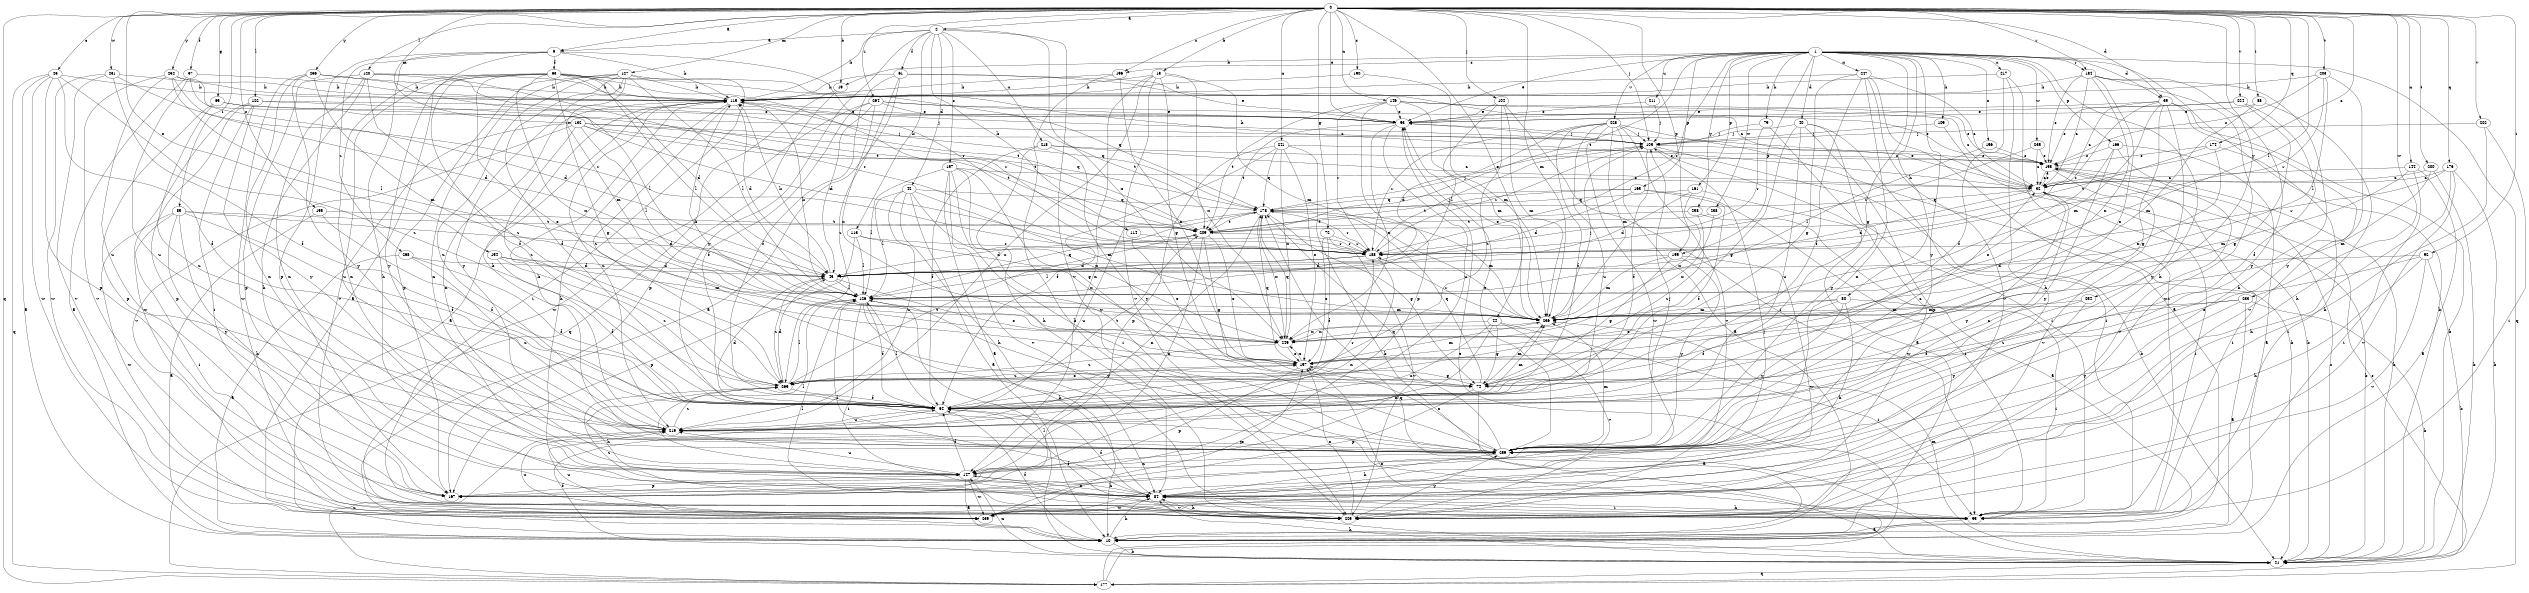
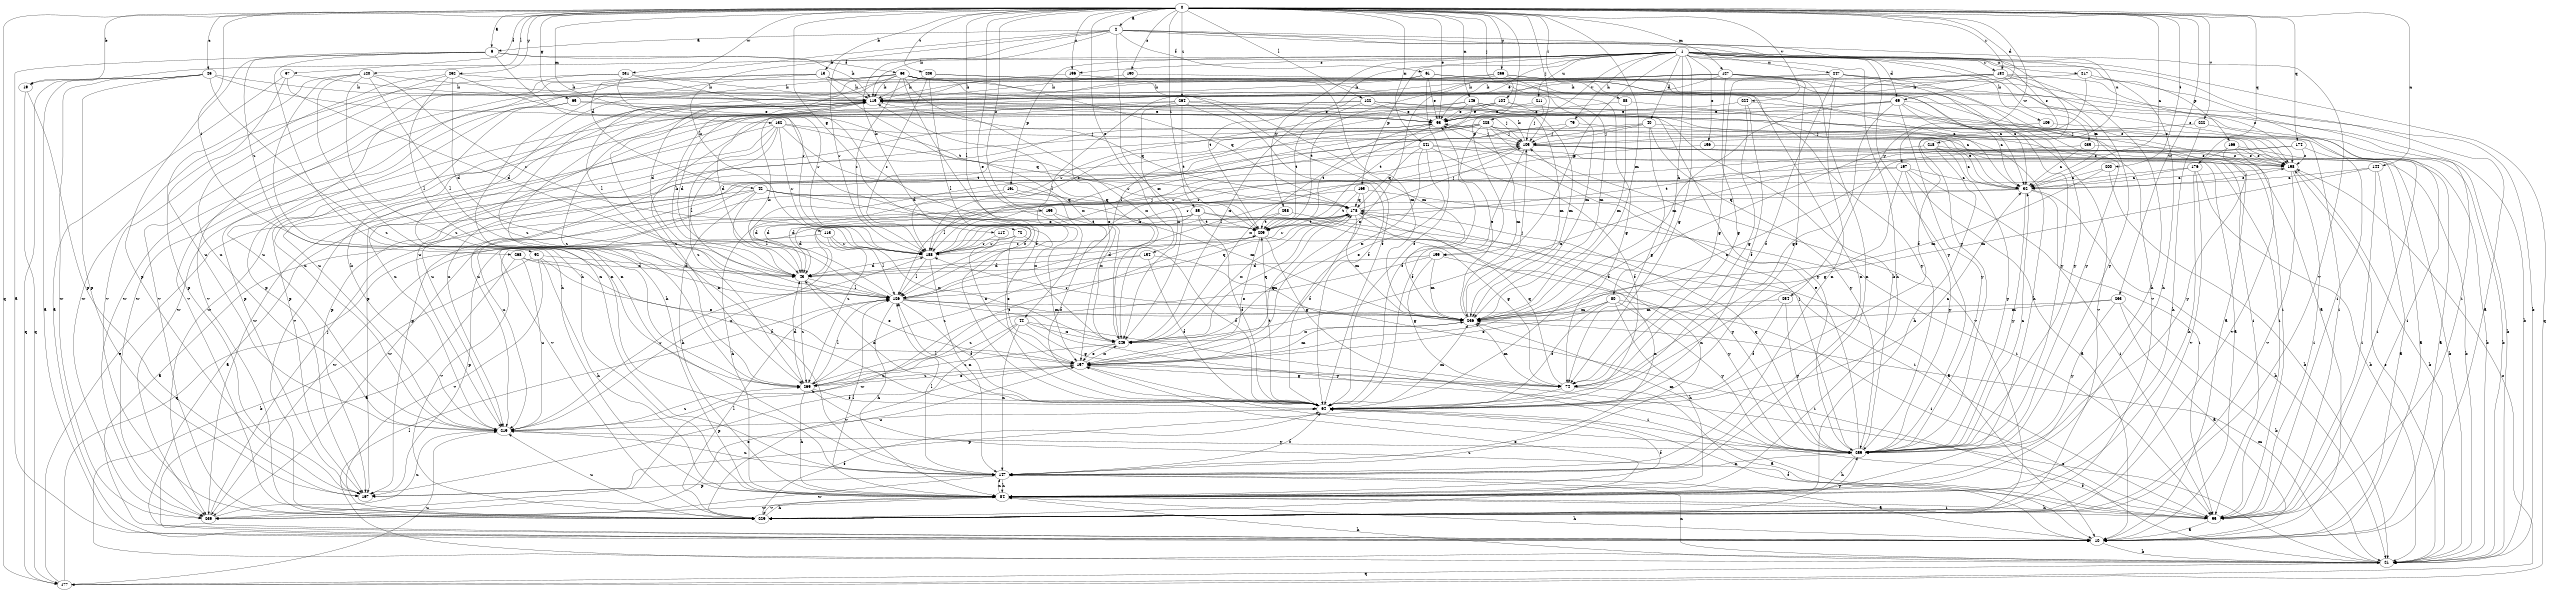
  strict digraph {
    0
    2
    6
    13
    19
    25
    32
    39
    44
    53
    57
    65
    72
    85
    88
    92
    104
    105
    120
    122
    126
    127
    132
    n24 [label=236]
    144
    146
    154
    159
    174
    176
    177
    184
    190
    195
    196
    200
    203
    222
    224
    231
    233
    241
    252
    254
    256
    264
    259
    42
    61
    113
    114
    115
    197
    218
    229
    249
    84
    188
    10
    63
    167
    268
    74
    147
    219
    64
    239
    269
    21
    198
    43
    95
    178
    209
    157
    1
    40
    79
    80
    109
    156
    161
    165
    166
    211
    217
    228
    235
-   238
    247
    258
    0 -> 2 [label=a]
    0 -> 6 [label=a]
    0 -> 13 [label=b]
    0 -> 19 [label=b]
    0 -> 25 [label=c]
    0 -> 32 [label=c]
    0 -> 39 [label=d]
    0 -> 44 [label=e]
    0 -> 53 [label=e]
    0 -> 57 [label=f]
    0 -> 65 [label=g]
    0 -> 72 [label=g]
    0 -> 85 [label=i]
    0 -> 88 [label=i]
    0 -> 92 [label=i]
    0 -> 104 [label=j]
    0 -> 105 [label=j]
    0 -> 120 [label=l]
    0 -> 122 [label=l]
    0 -> 126 [label=l]
    0 -> 127 [label=m]
    0 -> 132 [label=m]
    0 -> n24 [label=m]
    0 -> 144 [label=n]
    0 -> 146 [label=n]
    0 -> 154 [label=o]
    0 -> 159 [label=p]
    0 -> 174 [label=q]
    0 -> 176 [label=q]
    0 -> 177 [label=q]
    0 -> 184 [label=r]
    0 -> 190 [label=s]
    0 -> 195 [label=s]
    0 -> 196 [label=s]
    0 -> 200 [label=t]
    0 -> 203 [label=t]
    0 -> 222 [label=v]
    0 -> 224 [label=v]
    0 -> 231 [label=w]
    0 -> 233 [label=w]
    0 -> 241 [label=x]
    0 -> 252 [label=y]
    0 -> 254 [label=y]
    0 -> 256 [label=y]
    0 -> 264 [label=z]
    2 -> 6 [label=a]
    2 -> 259 [label=y]
    2 -> 42 [label=d]
    2 -> 61 [label=f]
    2 -> 113 [label=k]
    2 -> 114 [label=k]
    2 -> 115 [label=k]
    2 -> 197 [label=s]
    2 -> 218 [label=u]
    2 -> 229 [label=v]
    2 -> 249 [label=x]
    6 -> 115 [label=k]
    6 -> 84 [label=h]
    6 -> 188 [label=r]
    6 -> 10 [label=a]
    6 -> 63 [label=f]
    6 -> 167 [label=p]
    6 -> 268 [label=z]
    13 -> n24 [label=m]
    13 -> 115 [label=k]
    13 -> 229 [label=v]
    13 -> 249 [label=x]
    13 -> 74 [label=g]
    13 -> 147 [label=n]
    13 -> 219 [label=u]
    19 -> 177 [label=q]
    19 -> 167 [label=p]
    25 -> 177 [label=q]
    25 -> 115 [label=k]
    25 -> 10 [label=a]
    25 -> 167 [label=p]
    25 -> 64 [label=f]
    25 -> 239 [label=w]
    25 -> 269 [label=z]
    32 -> 53 [label=e]
    32 -> 259 [label=y]
    32 -> 21 [label=b]
    32 -> 198 [label=s]
    32 -> 43 [label=d]
    32 -> 95 [label=i]
    32 -> 178 [label=q]
    39 -> 32 [label=c]
    39 -> 53 [label=e]
    39 -> n24 [label=m]
    39 -> 259 [label=y]
    39 -> 229 [label=v]
    39 -> 188 [label=r]
    39 -> 74 [label=g]
    39 -> 21 [label=b]
    44 -> 229 [label=v]
    44 -> 249 [label=x]
    44 -> 74 [label=g]
    44 -> 147 [label=n]
    44 -> 219 [label=u]
    44 -> 95 [label=i]
    53 -> 105 [label=j]
    53 -> 249 [label=x]
    53 -> 219 [label=u]
    53 -> 209 [label=t]
    57 -> 115 [label=k]
    57 -> 10 [label=a]
    57 -> 219 [label=u]
    57 -> 43 [label=d]
    65 -> 53 [label=e]
    65 -> 105 [label=j]
    65 -> 167 [label=p]
    65 -> 219 [label=u]
    72 -> 229 [label=v]
    72 -> 188 [label=r]
    72 -> 64 [label=f]
    72 -> 157 [label=o]
    85 -> 259 [label=y]
    85 -> 84 [label=h]
    85 -> 64 [label=f]
    85 -> 239 [label=w]
    85 -> 43 [label=d]
    85 -> 95 [label=i]
    85 -> 209 [label=t]
    88 -> 53 [label=e]
    88 -> n24 [label=m]
    88 -> 84 [label=h]
    92 -> 229 [label=v]
    92 -> 84 [label=h]
    92 -> 21 [label=b]
    92 -> 43 [label=d]
    92 -> 157 [label=o]
    104 -> 53 [label=e]
    104 -> 126 [label=l]
    104 -> n24 [label=m]
    104 -> 269 [label=z]
    104 -> 95 [label=i]
    105 -> 115 [label=k]
    105 -> 188 [label=r]
    105 -> 10 [label=a]
    105 -> 64 [label=f]
    105 -> 21 [label=b]
    105 -> 198 [label=s]
    120 -> 126 [label=l]
    120 -> 115 [label=k]
    120 -> 84 [label=h]
    120 -> 188 [label=r]
    120 -> 167 [label=p]
    120 -> 147 [label=n]
    120 -> 269 [label=z]
    122 -> 53 [label=e]
    122 -> 259 [label=y]
    122 -> 167 [label=p]
    122 -> 239 [label=w]
    122 -> 95 [label=i]
    122 -> 209 [label=t]
    126 -> n24 [label=m]
    126 -> 259 [label=y]
    126 -> 115 [label=k]
    126 -> 84 [label=h]
    126 -> 64 [label=f]
    126 -> 95 [label=i]
    126 -> 178 [label=q]
    127 -> 126 [label=l]
    127 -> 259 [label=y]
    127 -> 115 [label=k]
    127 -> 167 [label=p]
    127 -> 74 [label=g]
    127 -> 147 [label=n]
    127 -> 219 [label=u]
    127 -> 64 [label=f]
    127 -> 95 [label=i]
    132 -> 105 [label=j]
    132 -> 126 [label=l]
    132 -> 229 [label=v]
    132 -> 188 [label=r]
    132 -> 219 [label=u]
    132 -> 269 [label=z]
    132 -> 178 [label=q]
    132 -> 209 [label=t]
    n24 -> 53 [label=e]
    n24 -> 105 [label=j]
    n24 -> 249 [label=x]
    n24 -> 188 [label=r]
    144 -> 32 [label=c]
    144 -> n24 [label=m]
    144 -> 10 [label=a]
    144 -> 95 [label=i]
    146 -> 32 [label=c]
    146 -> 53 [label=e]
    146 -> n24 [label=m]
    146 -> 188 [label=r]
    146 -> 167 [label=p]
    146 -> 198 [label=s]
    146 -> 209 [label=t]
    154 -> n24 [label=m]
    154 -> 64 [label=f]
    154 -> 269 [label=z]
    154 -> 43 [label=d]
    159 -> n24 [label=m]
    159 -> 259 [label=y]
    159 -> 74 [label=g]
    159 -> 239 [label=w]
    159 -> 43 [label=d]
    174 -> 249 [label=x]
    174 -> 198 [label=s]
    174 -> 95 [label=i]
    174 -> 209 [label=t]
    176 -> 32 [label=c]
    176 -> 229 [label=v]
    176 -> 84 [label=h]
    176 -> 188 [label=r]
    176 -> 21 [label=b]
    177 -> 53 [label=e]
    177 -> 219 [label=u]
    177 -> 198 [label=s]
    177 -> 178 [label=q]
    184 -> 32 [label=c]
    184 -> 259 [label=y]
    184 -> 115 [label=k]
    184 -> 249 [label=x]
    184 -> 84 [label=h]
    184 -> 239 [label=w]
    184 -> 198 [label=s]
    184 -> 157 [label=o]
    190 -> n24 [label=m]
    190 -> 115 [label=k]
    195 -> 10 [label=a]
    195 -> 64 [label=f]
    195 -> 209 [label=t]
    196 -> 115 [label=k]
    196 -> 21 [label=b]
    196 -> 157 [label=o]
    200 -> 32 [label=c]
    200 -> n24 [label=m]
    200 -> 21 [label=b]
    203 -> 126 [label=l]
    203 -> 259 [label=y]
    203 -> 115 [label=k]
    203 -> 188 [label=r]
    203 -> 198 [label=s]
    222 -> 105 [label=j]
    222 -> 84 [label=h]
    222 -> 95 [label=i]
    224 -> 53 [label=e]
    224 -> 74 [label=g]
    224 -> 64 [label=f]
    224 -> 198 [label=s]
    231 -> 115 [label=k]
    231 -> 229 [label=v]
    231 -> 188 [label=r]
    231 -> 64 [label=f]
    231 -> 239 [label=w]
    233 -> n24 [label=m]
    233 -> 259 [label=y]
    233 -> 10 [label=a]
    233 -> 269 [label=z]
    233 -> 21 [label=b]
    241 -> 249 [label=x]
    241 -> 167 [label=p]
    241 -> 64 [label=f]
    241 -> 21 [label=b]
    241 -> 198 [label=s]
    241 -> 178 [label=q]
    241 -> 157 [label=o]
    252 -> 126 [label=l]
    252 -> 115 [label=k]
    252 -> 229 [label=v]
    252 -> 219 [label=u]
    252 -> 43 [label=d]
    252 -> 209 [label=t]
    254 -> n24 [label=m]
    254 -> 259 [label=y]
    254 -> 64 [label=f]
    256 -> n24 [label=m]
    256 -> 259 [label=y]
    256 -> 115 [label=k]
    256 -> 147 [label=n]
    256 -> 239 [label=w]
    256 -> 209 [label=t]
    264 -> 53 [label=e]
    264 -> 249 [label=x]
    264 -> 64 [label=f]
    264 -> 239 [label=w]
    264 -> 198 [label=s]
    264 -> 43 [label=d]
    264 -> 209 [label=t]
    259 -> 32 [label=c]
    259 -> 53 [label=e]
    259 -> 105 [label=j]
    259 -> n24 [label=m]
    259 -> 115 [label=k]
    259 -> 84 [label=h]
    259 -> 147 [label=n]
    259 -> 178 [label=q]
    259 -> 157 [label=o]
    42 -> 126 [label=l]
    42 -> n24 [label=m]
    42 -> 249 [label=x]
    42 -> 84 [label=h]
    42 -> 10 [label=a]
    42 -> 219 [label=u]
    42 -> 178 [label=q]
    61 -> 32 [label=c]
    61 -> 53 [label=e]
    61 -> 115 [label=k]
    61 -> 10 [label=a]
    61 -> 64 [label=f]
    61 -> 269 [label=z]
    113 -> 126 [label=l]
    113 -> 249 [label=x]
    113 -> 188 [label=r]
    113 -> 167 [label=p]
    114 -> 188 [label=r]
    114 -> 157 [label=o]
    115 -> 53 [label=e]
    115 -> 84 [label=h]
    115 -> 10 [label=a]
    115 -> 147 [label=n]
    115 -> 219 [label=u]
    115 -> 269 [label=z]
    115 -> 43 [label=d]
    115 -> 178 [label=q]
    197 -> 32 [label=c]
    197 -> 126 [label=l]
    197 -> 259 [label=y]
    197 -> 229 [label=v]
    197 -> 10 [label=a]
    197 -> 74 [label=g]
    197 -> 95 [label=i]
    218 -> 32 [label=c]
    218 -> 259 [label=y]
    218 -> 84 [label=h]
    218 -> 64 [label=f]
    218 -> 198 [label=s]
    229 -> 126 [label=l]
    229 -> 259 [label=y]
    229 -> 84 [label=h]
    229 -> 219 [label=u]
    229 -> 64 [label=f]
    229 -> 157 [label=o]
    249 -> 115 [label=k]
    249 -> 269 [label=z]
    249 -> 178 [label=q]
    249 -> 157 [label=o]
    84 -> 126 [label=l]
    84 -> 229 [label=v]
    84 -> 147 [label=n]
    84 -> 64 [label=f]
    84 -> 239 [label=w]
    84 -> 95 [label=i]
    188 -> 105 [label=j]
    188 -> 126 [label=l]
    188 -> 147 [label=n]
    188 -> 43 [label=d]
    10 -> 84 [label=h]
    10 -> 64 [label=f]
    10 -> 21 [label=b]
    63 -> 32 [label=c]
    63 -> 126 [label=l]
    63 -> n24 [label=m]
    63 -> 259 [label=y]
    63 -> 115 [label=k]
    63 -> 229 [label=v]
    63 -> 249 [label=x]
    63 -> 188 [label=r]
    63 -> 147 [label=n]
    63 -> 64 [label=f]
    63 -> 43 [label=d]
    63 -> 178 [label=q]
    63 -> 157 [label=o]
    268 -> 10 [label=a]
    268 -> 219 [label=u]
    268 -> 64 [label=f]
    268 -> 43 [label=d]
    74 -> n24 [label=m]
    74 -> 10 [label=a]
    74 -> 167 [label=p]
    74 -> 178 [label=q]
    147 -> 126 [label=l]
    147 -> 84 [label=h]
    147 -> 10 [label=a]
    147 -> 167 [label=p]
    147 -> 219 [label=u]
    147 -> 64 [label=f]
    147 -> 239 [label=w]
    219 -> 259 [label=y]
    219 -> 115 [label=k]
    219 -> 188 [label=r]
    219 -> 269 [label=z]
    64 -> 32 [label=c]
    64 -> 126 [label=l]
    64 -> n24 [label=m]
    64 -> 219 [label=u]
    64 -> 43 [label=d]
    64 -> 209 [label=t]
    239 -> 105 [label=j]
    239 -> 219 [label=u]
    239 -> 157 [label=o]
    269 -> 126 [label=l]
    269 -> 84 [label=h]
    269 -> 64 [label=f]
    269 -> 43 [label=d]
    269 -> 209 [label=t]
    269 -> 157 [label=o]
    21 -> 126 [label=l]
    21 -> n24 [label=m]
    21 -> 177 [label=q]
    21 -> 84 [label=h]
    21 -> 147 [label=n]
    21 -> 64 [label=f]
    21 -> 198 [label=s]
    21 -> 157 [label=o]
    198 -> 32 [label=c]
    198 -> 229 [label=v]
    198 -> 21 [label=b]
    198 -> 95 [label=i]
    43 -> 126 [label=l]
    43 -> 115 [label=k]
    43 -> 269 [label=z]
    43 -> 157 [label=o]
    95 -> 84 [label=h]
    95 -> 10 [label=a]
    95 -> 269 [label=z]
    178 -> 105 [label=j]
    178 -> n24 [label=m]
    178 -> 249 [label=x]
    178 -> 188 [label=r]
    178 -> 74 [label=g]
    178 -> 147 [label=n]
    178 -> 219 [label=u]
    178 -> 209 [label=t]
    209 -> 188 [label=r]
    209 -> 74 [label=g]
    209 -> 147 [label=n]
    209 -> 43 [label=d]
    209 -> 157 [label=o]
    157 -> n24 [label=m]
    157 -> 249 [label=x]
    157 -> 167 [label=p]
    157 -> 74 [label=g]
    157 -> 269 [label=z]
    157 -> 178 [label=q]
    1 -> 19 [label=b]
    1 -> 39 [label=d]
    1 -> 53 [label=e]
    1 -> 159 [label=p]
    1 -> 177 [label=q]
    1 -> 184 [label=r]
    1 -> 196 [label=s]
    1 -> 259 [label=y]
    1 -> 84 [label=h]
    1 -> 188 [label=r]
    1 -> 74 [label=g]
    1 -> 21 [label=b]
    1 -> 209 [label=t]
    1 -> 40 [label=d]
    1 -> 79 [label=h]
    1 -> 80 [label=h]
    1 -> 109 [label=k]
    1 -> 156 [label=o]
    1 -> 161 [label=p]
    1 -> 165 [label=p]
    1 -> 166 [label=p]
    1 -> 211 [label=u]
    1 -> 217 [label=u]
    1 -> 228 [label=v]
    1 -> 235 [label=w]
-   1 -> 238 [label=w]
    1 -> 247 [label=x]
    1 -> 258 [label=y]
    40 -> 105 [label=j]
    40 -> 259 [label=y]
    40 -> 167 [label=p]
    40 -> 74 [label=g]
    40 -> 219 [label=u]
    40 -> 95 [label=i]
    79 -> 105 [label=j]
    79 -> 188 [label=r]
    79 -> 95 [label=i]
    80 -> n24 [label=m]
    80 -> 259 [label=y]
    80 -> 84 [label=h]
    80 -> 64 [label=f]
    80 -> 95 [label=i]
    80 -> 157 [label=o]
    109 -> 105 [label=j]
    109 -> 21 [label=b]
    156 -> 126 [label=l]
    156 -> 198 [label=s]
    161 -> 249 [label=x]
    161 -> 239 [label=w]
    161 -> 43 [label=d]
    161 -> 178 [label=q]
    165 -> 64 [label=f]
    165 -> 43 [label=d]
    165 -> 95 [label=i]
    165 -> 178 [label=q]
    165 -> 209 [label=t]
    166 -> 259 [label=y]
    166 -> 229 [label=v]
    166 -> 10 [label=a]
    166 -> 198 [label=s]
    166 -> 157 [label=o]
    211 -> 53 [label=e]
    211 -> 105 [label=j]
    217 -> 115 [label=k]
    217 -> 84 [label=h]
    217 -> 64 [label=f]
    217 -> 95 [label=i]
    228 -> 105 [label=j]
    228 -> n24 [label=m]
    228 -> 229 [label=v]
    228 -> 188 [label=r]
    228 -> 10 [label=a]
    228 -> 219 [label=u]
    228 -> 64 [label=f]
    228 -> 239 [label=w]
    228 -> 21 [label=b]
    228 -> 43 [label=d]
    235 -> 32 [label=c]
    235 -> 188 [label=r]
    235 -> 198 [label=s]
-   238 -> 249 [label=x]
-   238 -> 209 [label=t]
    247 -> 32 [label=c]
    247 -> 115 [label=k]
    247 -> 229 [label=v]
    247 -> 10 [label=a]
    247 -> 74 [label=g]
    247 -> 147 [label=n]
    247 -> 64 [label=f]
    258 -> 10 [label=a]
    258 -> 269 [label=z]
    258 -> 209 [label=t]
  }
